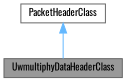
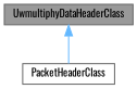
  digraph {
    fontname=Oswald
    node [color=gray40 fontname=Oswald fontsize=10 shape=box style=filled]
    n1 [fillcolor=grey60 fontcolor=black height=0.2 label=UwmultiphyDataHeaderClass width=0.4]
    n2 [fillcolor=white height=0.2 label=PacketHeaderClass width=0.4]
-   n2 -> n1 [color=steelblue1 dir=back fontname=Oswald fontsize=10 labelfontname=Helvetica labelfontsize=10 style=solid]
+   n1 -> n2 [color=steelblue1 dir=back fontname=Oswald fontsize=10 labelfontname=Helvetica labelfontsize=10 style=solid]
  }
